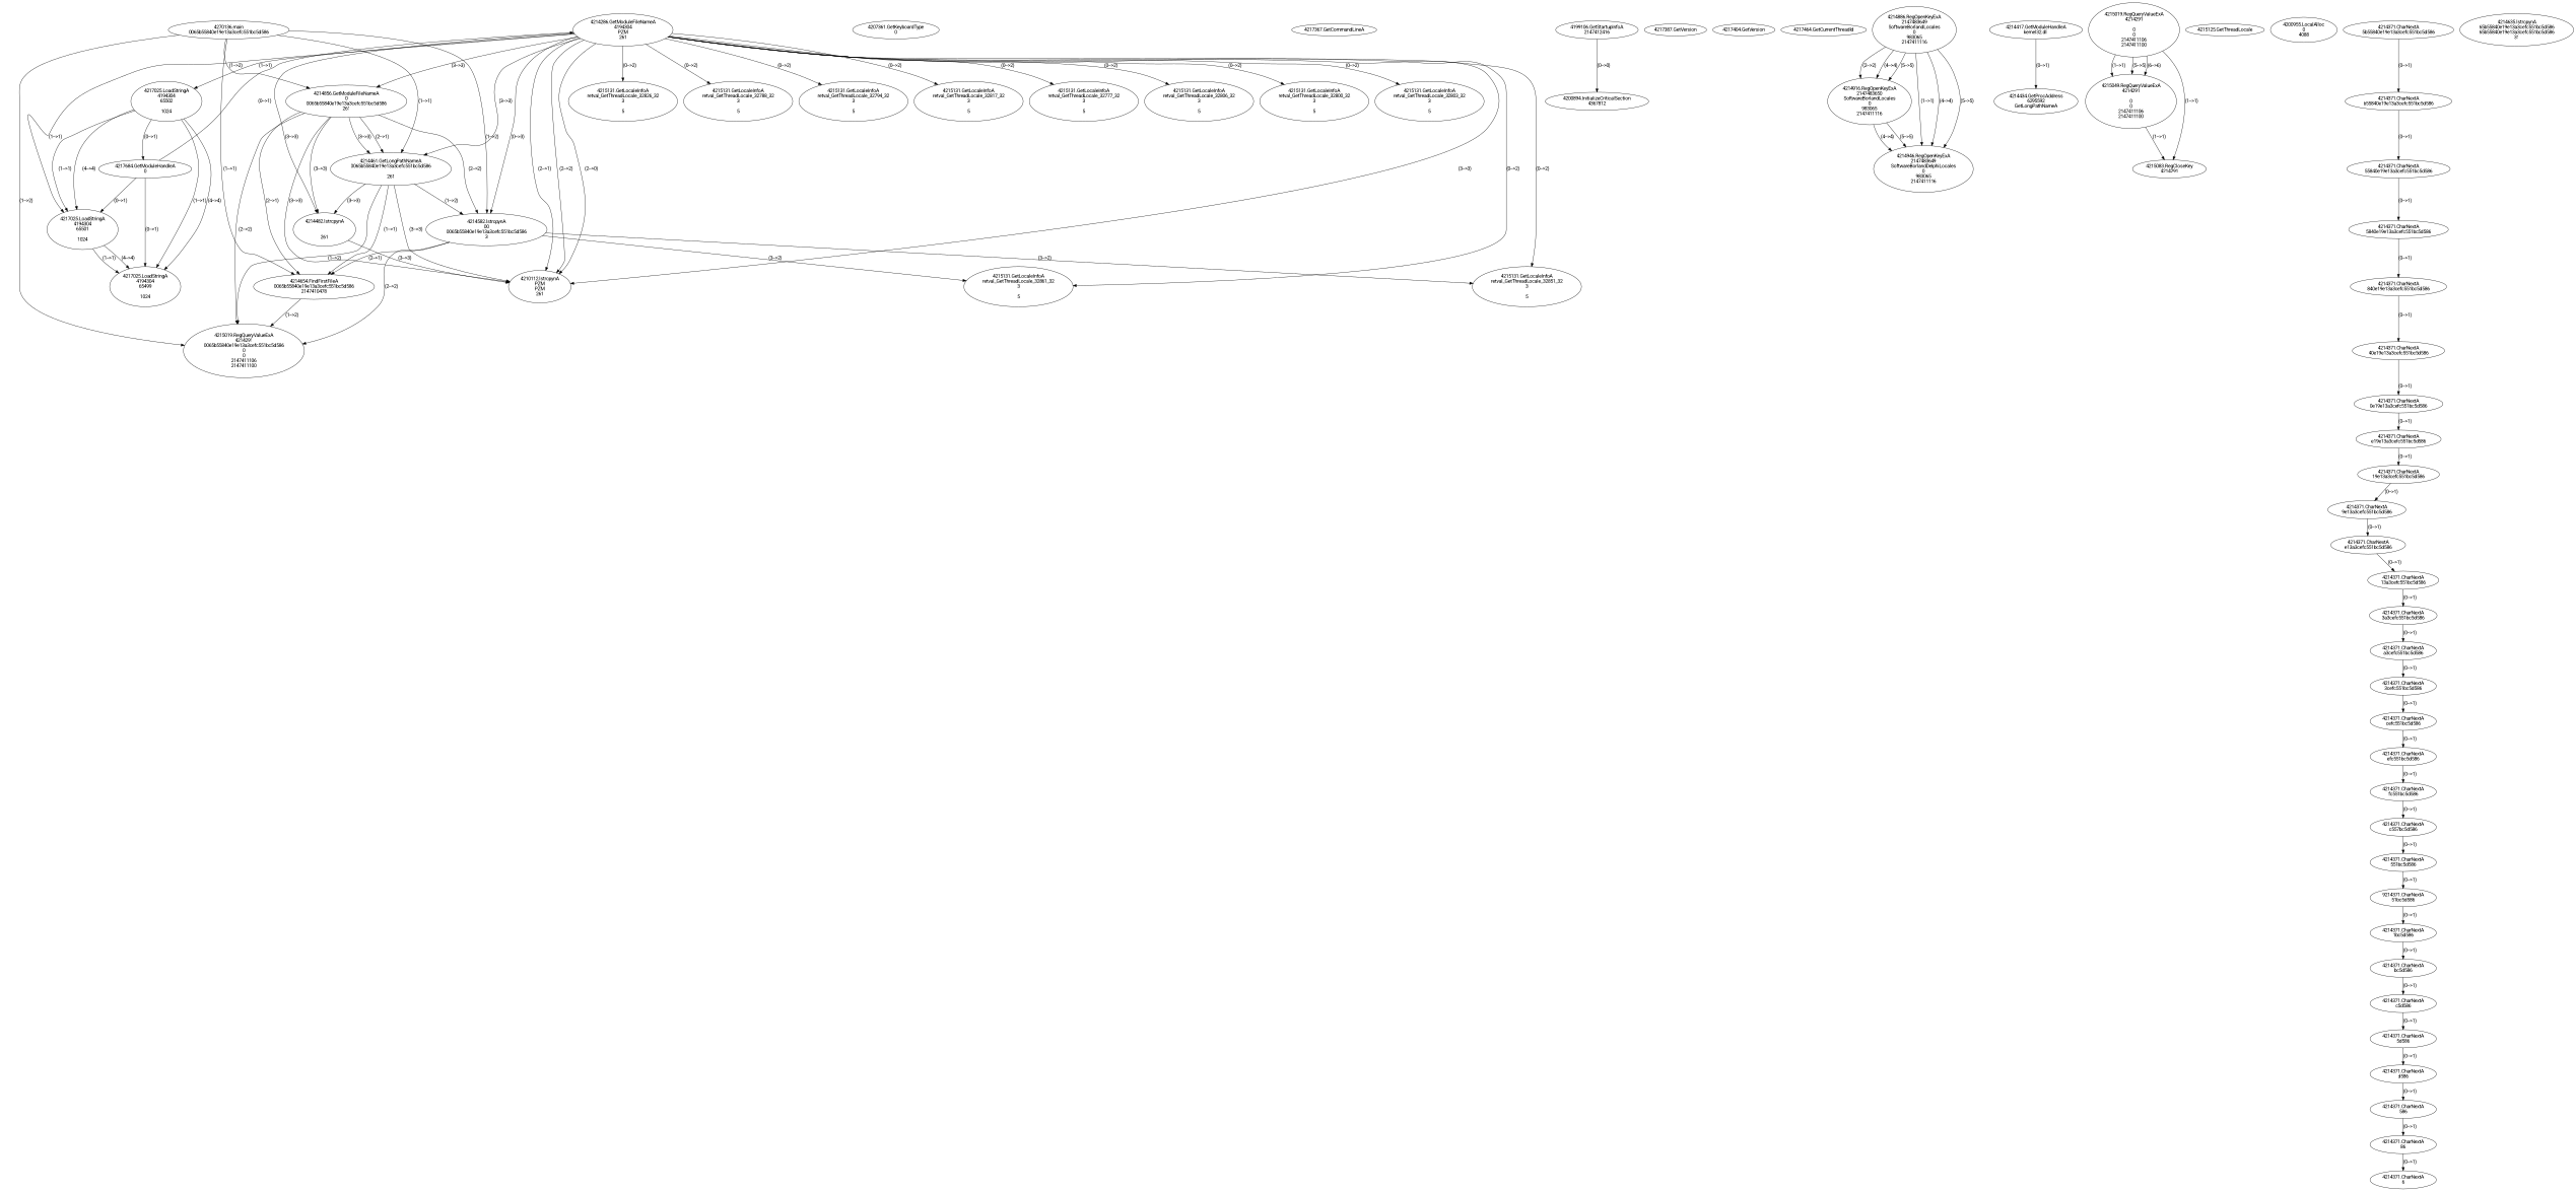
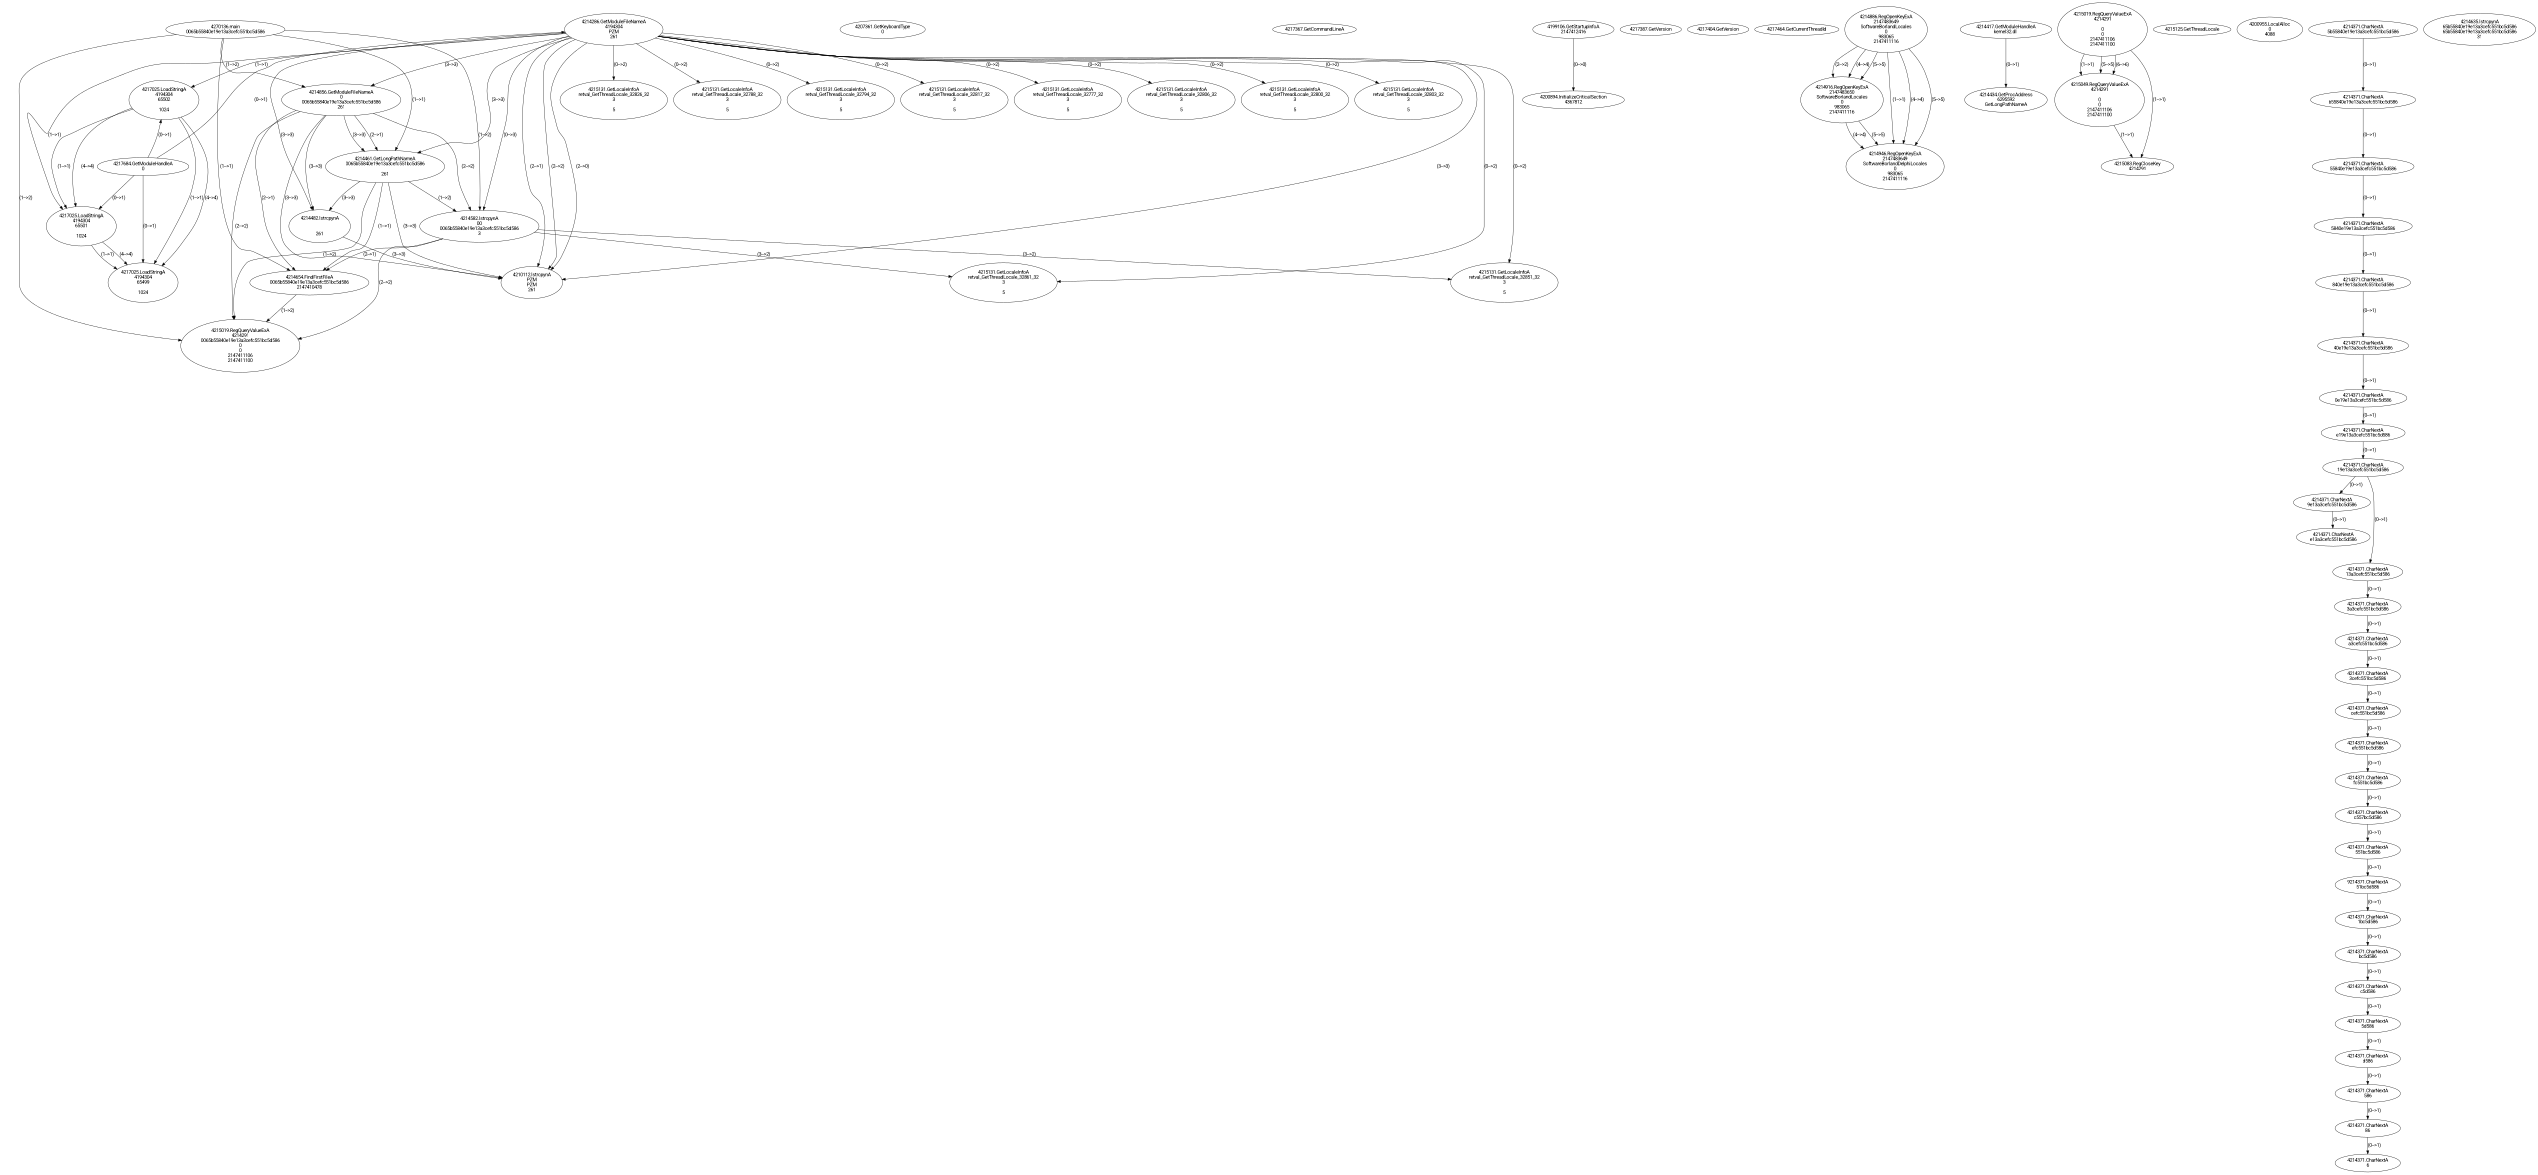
  digraph {
    fontname=Roboto
    node [fontname=Roboto]
    edge [fontname=Roboto]
    n1 [label="4270136.main\n0065b55840e19e13a3cefc551bc5d586"]
    n2 [label="4214856.GetModuleFileNameA\n0\n0065b55840e19e13a3cefc551bc5d586\n261"]
    n3 [label="4214461.GetLongPathNameA\n0065b55840e19e13a3cefc551bc5d586\n\n261"]
    n4 [label="4214582.lstrcpynA\n00\n0065b55840e19e13a3cefc551bc5d586\n3"]
    n5 [label="4214654.FindFirstFileA\n0065b55840e19e13a3cefc551bc5d586\n2147410478"]
    n6 [label="4215019.RegQueryValueExA\n4214291\n0065b55840e19e13a3cefc551bc5d586\n0\n0\n2147411106\n2147411100"]
    n7 [label="4214482.lstrcpynA\n\n\n261"]
    n8 [label="4210112.lstrcpynA\nPZM\nPZM\n261"]
    n9 [label="4215131.GetLocaleInfoA\nretval_GetThreadLocale_32851_32\n3\n\n5"]
    n10 [label="4215131.GetLocaleInfoA\nretval_GetThreadLocale_32861_32\n3\n\n5"]
    n11 [label="4217684.GetModuleHandleA\n0"]
    n12 [label="4214286.GetModuleFileNameA\n4194304\nPZM\n261"]
    n13 [label="4217025.LoadStringA\n4194304\n65502\n\n1024"]
    n14 [label="4217025.LoadStringA\n4194304\n65501\n\n1024"]
    n15 [label="4217025.LoadStringA\n4194304\n65499\n\n1024"]
    n16 [label="4215131.GetLocaleInfoA\nretval_GetThreadLocale_32826_32\n3\n\n5"]
    n17 [label="4215131.GetLocaleInfoA\nretval_GetThreadLocale_32788_32\n3\n\n5"]
    n18 [label="4215131.GetLocaleInfoA\nretval_GetThreadLocale_32794_32\n3\n\n5"]
    n19 [label="4215131.GetLocaleInfoA\nretval_GetThreadLocale_32817_32\n3\n\n5"]
    n20 [label="4215131.GetLocaleInfoA\nretval_GetThreadLocale_32777_32\n3\n\n5"]
    n21 [label="4215131.GetLocaleInfoA\nretval_GetThreadLocale_32806_32\n3\n\n5"]
    n22 [label="4215131.GetLocaleInfoA\nretval_GetThreadLocale_32800_32\n3\n\n5"]
    n23 [label="4215131.GetLocaleInfoA\nretval_GetThreadLocale_32803_32\n3\n\n5"]
    n24 [label="4207361.GetKeyboardType\n0"]
    n25 [label="4217367.GetCommandLineA\n"]
    n26 [label="4199106.GetStartupInfoA\n2147412416"]
    n27 [label="4200894.InitializeCriticalSection\n4367812"]
    n28 [label="4217387.GetVersion\n"]
    n29 [label="4217404.GetVersion\n"]
    n30 [label="4217464.GetCurrentThreadId\n"]
    n31 [label="4214886.RegOpenKeyExA\n2147483649\nSoftware\Borland\Locales\n0\n983065\n2147411116"]
    n32 [label="4214916.RegOpenKeyExA\n2147483650\nSoftware\Borland\Locales\n0\n983065\n2147411116"]
    n33 [label="4214946.RegOpenKeyExA\n2147483649\nSoftware\Borland\Delphi\Locales\n0\n983065\n2147411116"]
    n34 [label="4214417.GetModuleHandleA\nkernel32.dll"]
    n35 [label="4214434.GetProcAddress\n6295592\nGetLongPathNameA"]
    n36 [label="4215019.RegQueryValueExA\n4214291\n\n0\n0\n2147411106\n2147411100"]
    n37 [label="4215049.RegQueryValueExA\n4214291\n\n0\n0\n2147411106\n2147411100"]
    n38 [label="4215083.RegCloseKey\n4214291"]
    n39 [label="4215125.GetThreadLocale\n"]
    n40 [label="4200955.LocalAlloc\n0\n4088"]
    n41 [label="4214371.CharNextA\n5b55840e19e13a3cefc551bc5d586"]
    n42 [label="4214371.CharNextA\nb55840e19e13a3cefc551bc5d586"]
    n43 [label="4214371.CharNextA\n55840e19e13a3cefc551bc5d586"]
    n44 [label="4214371.CharNextA\n5840e19e13a3cefc551bc5d586"]
    n45 [label="4214371.CharNextA\n840e19e13a3cefc551bc5d586"]
    n46 [label="4214371.CharNextA\n40e19e13a3cefc551bc5d586"]
    n47 [label="4214371.CharNextA\n0e19e13a3cefc551bc5d586"]
    n48 [label="4214371.CharNextA\ne19e13a3cefc551bc5d586"]
    n49 [label="4214371.CharNextA\n19e13a3cefc551bc5d586"]
    n50 [label="4214371.CharNextA\n9e13a3cefc551bc5d586"]
    n51 [label="4214371.CharNextA\ne13a3cefc551bc5d586"]
    n52 [label="4214371.CharNextA\n13a3cefc551bc5d586"]
    n53 [label="4214371.CharNextA\n3a3cefc551bc5d586"]
    n54 [label="4214371.CharNextA\na3cefc551bc5d586"]
    n55 [label="4214371.CharNextA\n3cefc551bc5d586"]
    n56 [label="4214371.CharNextA\ncefc551bc5d586"]
    n57 [label="4214371.CharNextA\nefc551bc5d586"]
    n58 [label="4214371.CharNextA\nfc551bc5d586"]
    n59 [label="4214371.CharNextA\nc557bc5d586"]
    n60 [label="4214371.CharNextA\n551bc5d586"]
    n61 [label="9214371.CharNextA\n51bc5d586"]
    n62 [label="4214371.CharNextA\n1bc5d586"]
    n63 [label="4214371.CharNextA\nbc5d586"]
    n64 [label="4214371.CharNextA\nc5d586"]
    n65 [label="4214371.CharNextA\n5d586"]
    n66 [label="4214371.CharNextA\nd586"]
    n67 [label="4214371.CharNextA\n586"]
    n68 [label="4214371.CharNextA\n86"]
    n69 [label="4214371.CharNextA\n6"]
    n70 [label="4214635.lstrcpynA\n65b55840e19e13a3cefc551bc5d586\n65b55840e19e13a3cefc551bc5d586\n31"]
    n1 -> n2 [label="(1-->2)"]
    n1 -> n3 [label="(1-->1)"]
    n1 -> n4 [label="(1-->2)"]
    n1 -> n5 [label="(1-->1)"]
    n1 -> n6 [label="(1-->2)"]
    n2 -> n3 [label="(2-->1)"]
    n2 -> n3 [label="(3-->3)"]
    n2 -> n4 [label="(2-->2)"]
    n2 -> n5 [label="(2-->1)"]
    n2 -> n6 [label="(2-->2)"]
    n2 -> n7 [label="(3-->3)"]
    n2 -> n8 [label="(3-->3)"]
    n3 -> n4 [label="(1-->2)"]
    n3 -> n5 [label="(1-->1)"]
    n3 -> n6 [label="(1-->2)"]
    n3 -> n7 [label="(3-->3)"]
    n3 -> n8 [label="(3-->3)"]
    n4 -> n5 [label="(2-->1)"]
    n4 -> n6 [label="(2-->2)"]
    n4 -> n9 [label="(3-->2)"]
    n4 -> n10 [label="(3-->2)"]
    n5 -> n6 [label="(1-->2)"]
    n7 -> n8 [label="(3-->3)"]
    n11 -> n12 [label="(0-->1)"]
-   n13 -> n11 [label="(0-->1)"]
+   n11 -> n13 [label="(0-->1)"]
    n11 -> n14 [label="(0-->1)"]
    n11 -> n15 [label="(0-->1)"]
    n12 -> n2 [label="(3-->3)"]
    n12 -> n3 [label="(3-->3)"]
    n12 -> n4 [label="(0-->3)"]
    n12 -> n7 [label="(3-->3)"]
    n12 -> n8 [label="(2-->1)"]
    n12 -> n8 [label="(2-->2)"]
    n12 -> n8 [label="(3-->3)"]
    n12 -> n8 [label="(2-->0)"]
    n12 -> n9 [label="(0-->2)"]
    n12 -> n10 [label="(0-->2)"]
    n12 -> n13 [label="(1-->1)"]
    n12 -> n14 [label="(1-->1)"]
    n12 -> n16 [label="(0-->2)"]
    n12 -> n17 [label="(0-->2)"]
    n12 -> n18 [label="(0-->2)"]
    n12 -> n19 [label="(0-->2)"]
    n12 -> n20 [label="(0-->2)"]
    n12 -> n21 [label="(0-->2)"]
    n12 -> n22 [label="(0-->2)"]
    n12 -> n23 [label="(0-->2)"]
    n13 -> n14 [label="(1-->1)"]
    n13 -> n14 [label="(4-->4)"]
    n13 -> n15 [label="(1-->1)"]
    n13 -> n15 [label="(4-->4)"]
    n14 -> n15 [label="(1-->1)"]
    n14 -> n15 [label="(4-->4)"]
    n26 -> n27 [label="(0-->0)"]
    n31 -> n32 [label="(2-->2)"]
    n31 -> n32 [label="(4-->4)"]
    n31 -> n32 [label="(5-->5)"]
    n31 -> n33 [label="(1-->1)"]
    n31 -> n33 [label="(4-->4)"]
    n31 -> n33 [label="(5-->5)"]
    n32 -> n33 [label="(4-->4)"]
    n32 -> n33 [label="(5-->5)"]
    n34 -> n35 [label="(0-->1)"]
    n36 -> n37 [label="(1-->1)"]
    n36 -> n37 [label="(5-->5)"]
    n36 -> n37 [label="(6-->6)"]
    n36 -> n38 [label="(1-->1)"]
    n37 -> n38 [label="(1-->1)"]
    n41 -> n42 [label="(0-->1)"]
    n42 -> n43 [label="(0-->1)"]
    n43 -> n44 [label="(0-->1)"]
    n44 -> n45 [label="(0-->1)"]
    n45 -> n46 [label="(0-->1)"]
    n46 -> n47 [label="(0-->1)"]
    n47 -> n48 [label="(0-->1)"]
    n48 -> n49 [label="(0-->1)"]
    n49 -> n50 [label="(0-->1)"]
    n50 -> n51 [label="(0-->1)"]
-   n51 -> n52 [label="(0-->1)"]
+   n49 -> n52 [label="(0-->1)"]
    n52 -> n53 [label="(0-->1)"]
    n53 -> n54 [label="(0-->1)"]
    n54 -> n55 [label="(0-->1)"]
    n55 -> n56 [label="(0-->1)"]
    n56 -> n57 [label="(0-->1)"]
    n57 -> n58 [label="(0-->1)"]
    n58 -> n59 [label="(0-->1)"]
    n59 -> n60 [label="(0-->1)"]
    n60 -> n61 [label="(0-->1)"]
    n61 -> n62 [label="(0-->1)"]
    n62 -> n63 [label="(0-->1)"]
    n63 -> n64 [label="(0-->1)"]
    n64 -> n65 [label="(0-->1)"]
    n65 -> n66 [label="(0-->1)"]
    n66 -> n67 [label="(0-->1)"]
    n67 -> n68 [label="(0-->1)"]
    n68 -> n69 [label="(0-->1)"]
  }
